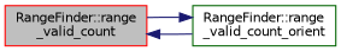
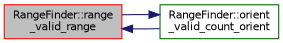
  digraph {
    rankdir=LR
    node [fontname=Helvetica fontsize=10 shape=record style=filled]
    edge [color=midnightblue dir=back fontname=Helvetica fontsize=10 labelfontname=Helvetica labelfontsize=10 style=solid]
-   n1 [color=red fillcolor=grey75 fontcolor=black height=0.2 label="RangeFinder::range\l_valid_count" width=0.4]
-   n2 [color=darkgreen fillcolor=white height=0.2 label="RangeFinder::range\l_valid_count_orient" width=0.4]
+   n1 [color=red fillcolor=grey75 fontcolor=black height=0.2 label="RangeFinder::range\l_valid_range" width=0.4]
+   n2 [color=darkgreen fillcolor=white height=0.2 label="RangeFinder::orient\l_valid_count_orient" width=0.4]
    n1 -> n2
    n2 -> n1
  }
